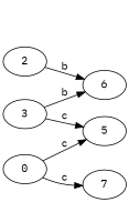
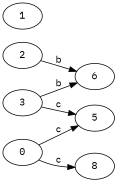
  strict digraph {
    fontname="IBM Plex Mono"
    rankdir=LR
    node [fontname="IBM Plex Mono"]
    edge [fontname="IBM Plex Mono"]
    2
    6
    3
    5
    0
-   8 [label=7]
+   8
+   1
    2 -> 6 [label=b]
    3 -> 6 [label=b]
    3 -> 5 [label=c]
    0 -> 5 [label=c]
    0 -> 8 [label=c]
  }
